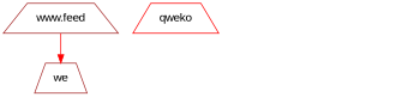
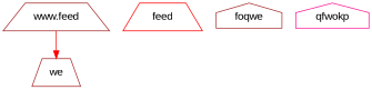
  strict digraph {
    fontname="Liberation Sans"
    node [weight=0 color=brown shape=trapezium fontname="Liberation Sans"]
    we
-   qweko [color=red]
+   qweko [color=red label=feed]
+   foqwe [shape=house]
+   qfwokp [color=deeppink shape=house]
    "www.feed"
    "www.feed" -> we [weight=0 color=red fontname="Liberation Sans"]
  }
